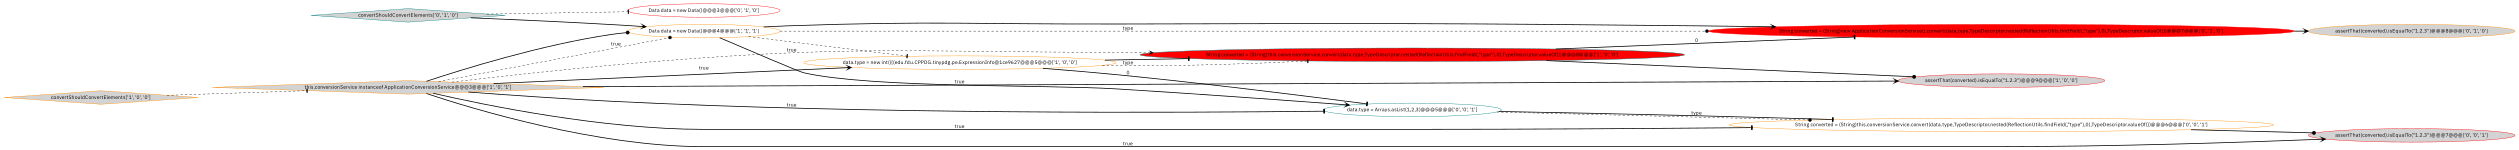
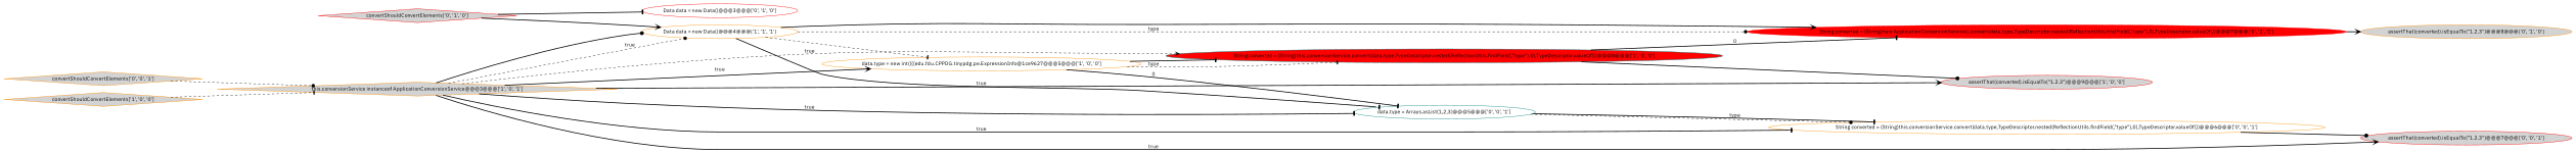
  digraph {
    fontname="IBM Plex Sans"
    rankdir=LR
    node [color=darkorange fillcolor=lightgray fontname="IBM Plex Sans" shape=ellipse style=filled]
    edge [arrowhead=tee fontname="IBM Plex Sans" style=bold]
-   n1 [color=teal label="convertShouldConvertElements['0', '1', '0']" shape=diamond]
+   n1 [color=red label="convertShouldConvertElements['0', '1', '0']" shape=diamond]
    n2 [color=red fillcolor=white label="Data data = new Data()@@@3@@@['0', '1', '0']"]
    n3 [fillcolor=white label="Data data = new Data()@@@4@@@['1', '1', '1']"]
    n4 [color=red label="assertThat(converted).isEqualTo(\"1.2.3\")@@@9@@@['1', '0', '0']"]
    n5 [color=teal fillcolor=white label="data.type = Arrays.asList(1,2,3)@@@5@@@['0', '0', '1']"]
    n6 [fillcolor=white label="data.type = new int((((edu.fdu.CPPDG.tinypdg.pe.ExpressionInfo@1ce9627@@@5@@@['1', '0', '0']"]
    n7 [color=red fillcolor=red label="String converted = (String)new ApplicationConversionService().convert(data.type,TypeDescriptor.nested(ReflectionUtils.findField(,\"type\"),0),TypeDescriptor.valueOf())@@@7@@@['0', '1', '0']"]
    n8 [fillcolor=white label="String converted = (String)this.conversionService.convert(data.type,TypeDescriptor.nested(ReflectionUtils.findField(,\"type\"),0),TypeDescriptor.valueOf())@@@6@@@['0', '0', '1']"]
    n9 [color=teal fillcolor=red label="String converted = (String)this.conversionService.convert(data.type,TypeDescriptor.nested(ReflectionUtils.findField(,\"type\"),0),TypeDescriptor.valueOf())@@@8@@@['1', '0', '0']"]
    n10 [label="assertThat(converted).isEqualTo(\"1.2.3\")@@@8@@@['0', '1', '0']"]
+   n11 [label="convertShouldConvertElements['0', '0', '1']" shape=diamond]
    n12 [label="this.conversionService instanceof ApplicationConversionService@@@3@@@['1', '0', '1']" shape=diamond]
    n13 [color=red label="assertThat(converted).isEqualTo(\"1.2.3\")@@@7@@@['0', '0', '1']"]
    n14 [label="convertShouldConvertElements['1', '0', '0']" shape=diamond]
-   n1 -> n2 [style=dashed]
+   n1 -> n2
    n1 -> n3 [arrowhead=vee]
-   n3 -> n5 [arrowhead=vee]
+   n3 -> n5
    n3 -> n6 [style=dashed]
    n3 -> n7 [arrowhead=dot label=type style=dashed]
    n3 -> n7 [arrowhead=vee]
    n5 -> n8 [label=type]
    n5 -> n8 [arrowhead=dot style=dashed]
    n6 -> n5 [label=0]
    n6 -> n9 [label=type style=dashed]
    n6 -> n9
    n7 -> n10 [arrowhead=vee]
    n8 -> n13 [arrowhead=dot]
    n9 -> n4 [arrowhead=dot]
    n9 -> n7 [label=0]
+   n11 -> n12 [arrowhead=dot style=dashed]
    n12 -> n3 [arrowhead=dot]
    n12 -> n3 [arrowhead=dot label=true style=dashed]
    n12 -> n4 [arrowhead=vee label=true]
    n12 -> n5 [label=true]
    n12 -> n6 [arrowhead=vee label=true]
    n12 -> n8 [label=true]
    n12 -> n9 [arrowhead=vee label=true style=dashed]
    n12 -> n13 [arrowhead=vee label=true]
    n14 -> n12 [style=dashed]
  }
